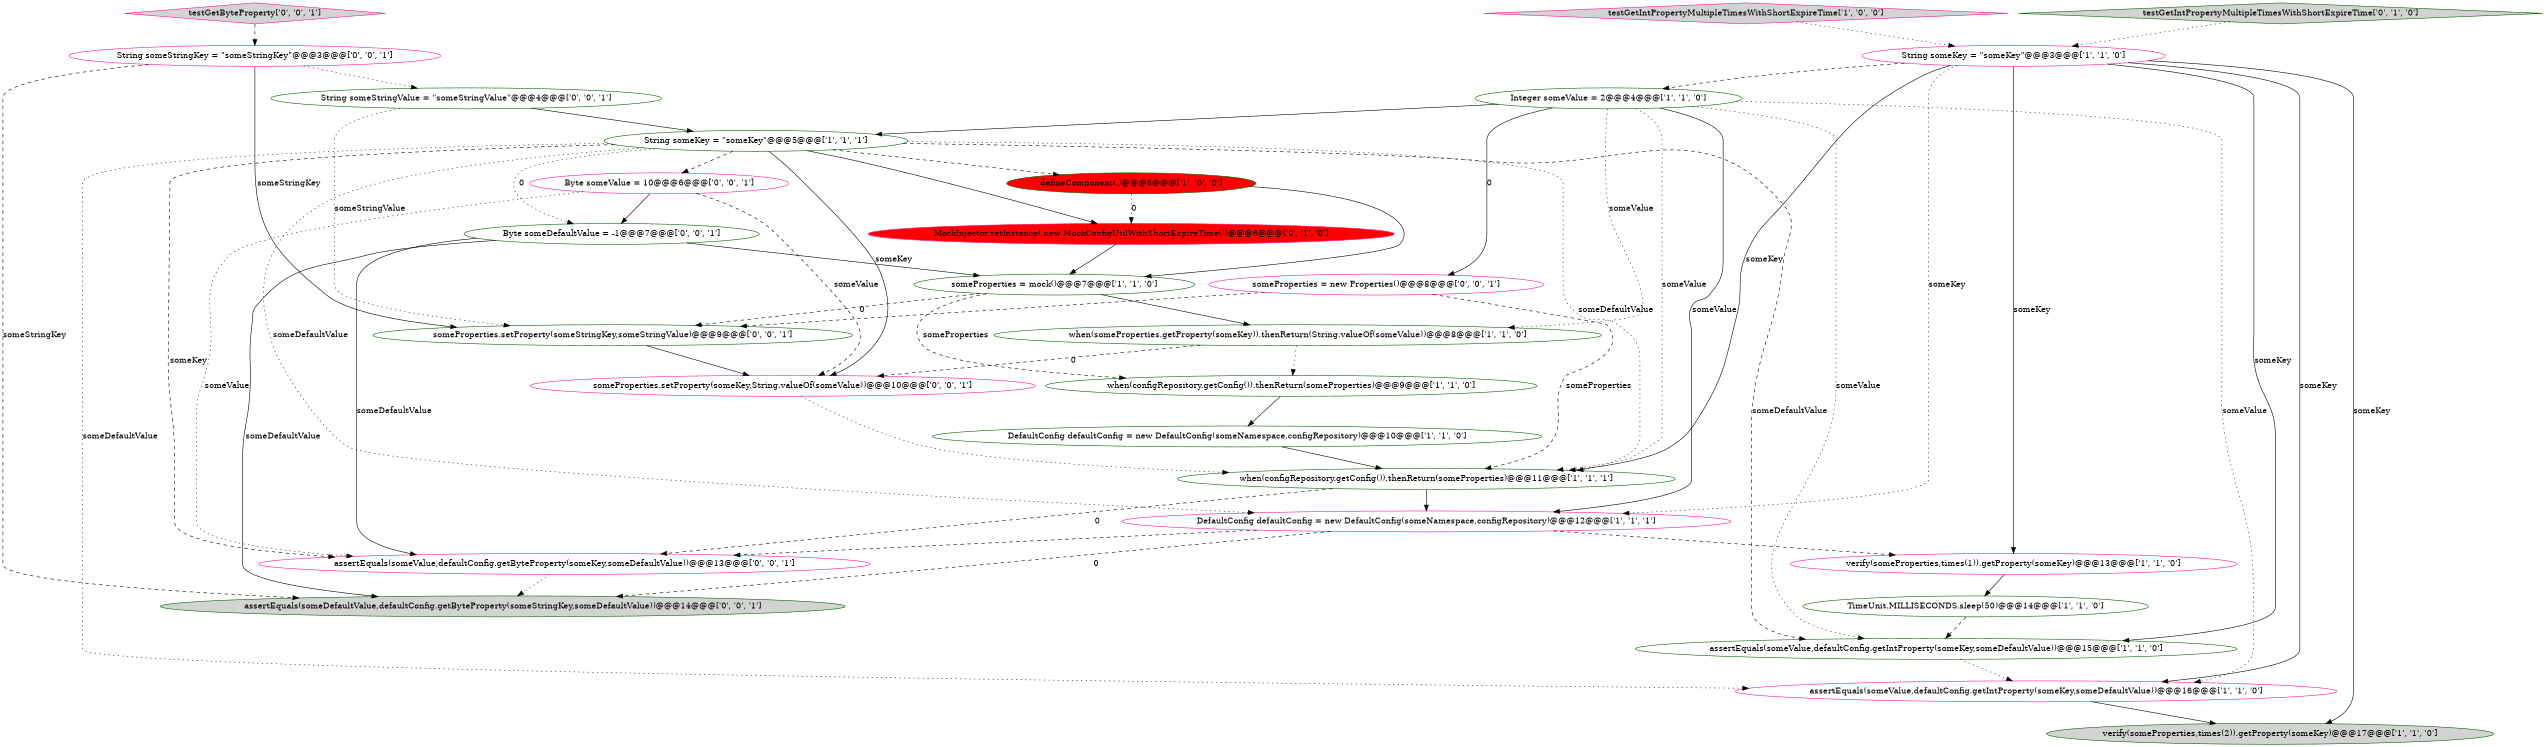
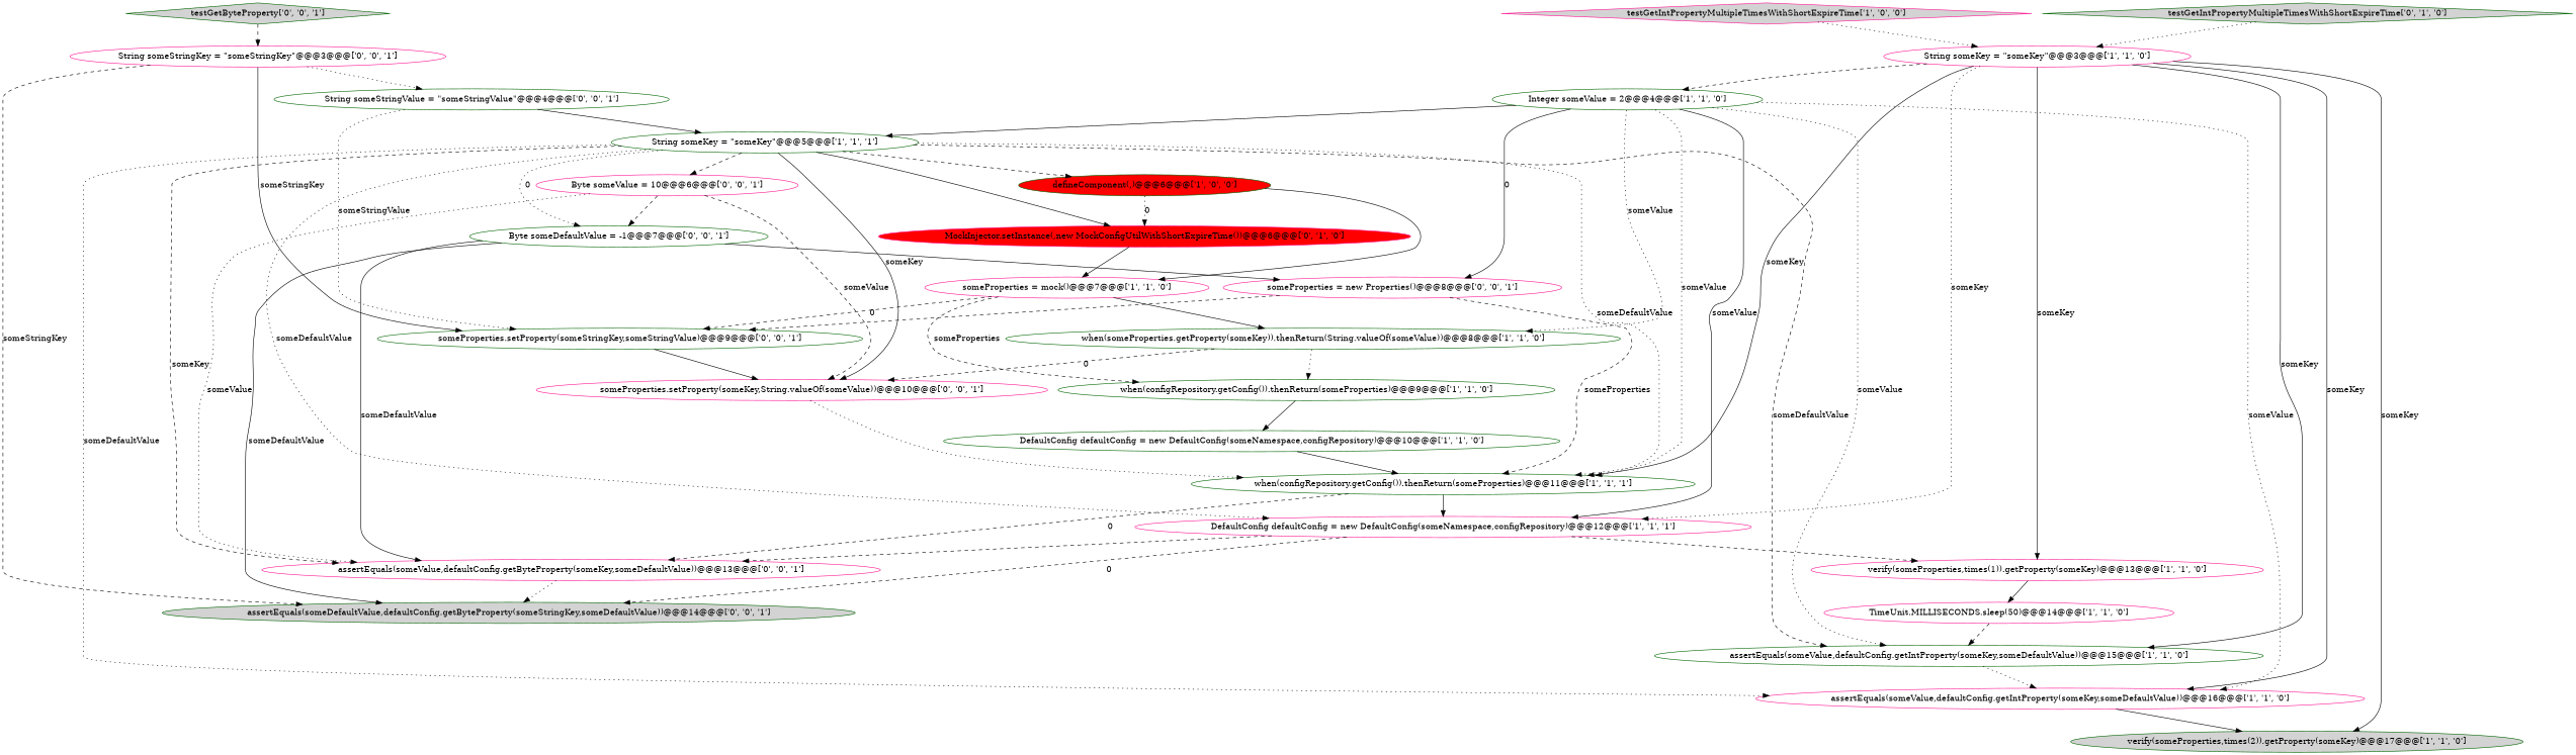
  digraph {
    node [color=darkgreen fillcolor=white shape=ellipse style=filled]
    edge [style=solid]
    n1 [label="String someStringValue = \"someStringValue\"@@@4@@@['0', '0', '1']"]
    n2 [label="someProperties.setProperty(someStringKey,someStringValue)@@@9@@@['0', '0', '1']"]
    n3 [label="String someKey = \"someKey\"@@@5@@@['1', '1', '1']"]
    n4 [color=deeppink label="someProperties.setProperty(someKey,String.valueOf(someValue))@@@10@@@['0', '0', '1']"]
    n5 [label="when(configRepository.getConfig()).thenReturn(someProperties)@@@11@@@['1', '1', '1']"]
    n6 [color=deeppink label="assertEquals(someValue,defaultConfig.getByteProperty(someKey,someDefaultValue))@@@13@@@['0', '0', '1']"]
    n7 [color=deeppink label="DefaultConfig defaultConfig = new DefaultConfig(someNamespace,configRepository)@@@12@@@['1', '1', '1']"]
    n8 [color=deeppink fillcolor=red label="MockInjector.setInstance(,new MockConfigUtilWithShortExpireTime())@@@6@@@['0', '1', '0']"]
    n9 [label="Byte someDefaultValue = -1@@@7@@@['0', '0', '1']"]
    n10 [label="assertEquals(someValue,defaultConfig.getIntProperty(someKey,someDefaultValue))@@@15@@@['1', '1', '0']"]
    n11 [color=deeppink label="assertEquals(someValue,defaultConfig.getIntProperty(someKey,someDefaultValue))@@@16@@@['1', '1', '0']"]
    n12 [color=deeppink label="Byte someValue = 10@@@6@@@['0', '0', '1']"]
    n13 [fillcolor=red label="defineComponent(,)@@@6@@@['1', '0', '0']"]
    n14 [fillcolor=lightgray label="assertEquals(someDefaultValue,defaultConfig.getByteProperty(someStringKey,someDefaultValue))@@@14@@@['0', '0', '1']"]
    n15 [color=deeppink label="String someStringKey = \"someStringKey\"@@@3@@@['0', '0', '1']"]
    n16 [color=deeppink label="verify(someProperties,times(1)).getProperty(someKey)@@@13@@@['1', '1', '0']"]
-   n17 [label="someProperties = mock()@@@7@@@['1', '1', '0']"]
+   n17 [color=deeppink label="someProperties = mock()@@@7@@@['1', '1', '0']"]
    n18 [label="when(someProperties.getProperty(someKey)).thenReturn(String.valueOf(someValue))@@@8@@@['1', '1', '0']"]
    n19 [label="when(configRepository.getConfig()).thenReturn(someProperties)@@@9@@@['1', '1', '0']"]
    n20 [label="DefaultConfig defaultConfig = new DefaultConfig(someNamespace,configRepository)@@@10@@@['1', '1', '0']"]
    n21 [fillcolor=lightgray label="testGetIntPropertyMultipleTimesWithShortExpireTime['0', '1', '0']" shape=diamond]
    n22 [color=deeppink label="String someKey = \"someKey\"@@@3@@@['1', '1', '0']"]
    n23 [fillcolor=lightgray label="verify(someProperties,times(2)).getProperty(someKey)@@@17@@@['1', '1', '0']"]
    n24 [label="Integer someValue = 2@@@4@@@['1', '1', '0']"]
    n25 [color=deeppink label="someProperties = new Properties()@@@8@@@['0', '0', '1']"]
-   n26 [color=deeppink fillcolor=lightgray label="testGetByteProperty['0', '0', '1']" shape=diamond]
-   n27 [label="TimeUnit.MILLISECONDS.sleep(50)@@@14@@@['1', '1', '0']"]
+   n26 [fillcolor=lightgray label="testGetByteProperty['0', '0', '1']" shape=diamond]
+   n27 [color=deeppink label="TimeUnit.MILLISECONDS.sleep(50)@@@14@@@['1', '1', '0']"]
    n28 [color=deeppink fillcolor=lightgray label="testGetIntPropertyMultipleTimesWithShortExpireTime['1', '0', '0']" shape=diamond]
    n1 -> n2 [label=someStringValue style=dotted]
    n1 -> n3
    n2 -> n4
    n3 -> n4 [label=someKey]
    n3 -> n5 [label=someDefaultValue style=dotted]
    n3 -> n6 [label=someKey style=dashed]
    n3 -> n7 [label=someDefaultValue style=dotted]
    n3 -> n8
    n3 -> n9 [label=0 style=dotted]
    n3 -> n10 [label=someDefaultValue style=dashed]
    n3 -> n11 [label=someDefaultValue style=dotted]
    n3 -> n12 [style=dashed]
    n3 -> n13 [style=dashed]
    n4 -> n5 [style=dotted]
    n5 -> n6 [label=0 style=dashed]
    n5 -> n7
    n6 -> n14 [style=dotted]
    n7 -> n6 [style=dashed]
    n7 -> n14 [label=0 style=dashed]
    n7 -> n16 [style=dashed]
    n8 -> n17
    n9 -> n6 [label=someDefaultValue]
    n9 -> n14 [label=someDefaultValue]
-   n9 -> n17
+   n9 -> n25
    n10 -> n11 [style=dotted]
    n11 -> n23
    n12 -> n4 [label=someValue style=dashed]
    n12 -> n6 [label=someValue style=dotted]
-   n12 -> n9
+   n12 -> n9 [style=dashed]
    n13 -> n8 [label=0 style=dotted]
    n13 -> n17
    n15 -> n1 [style=dotted]
    n15 -> n2 [label=someStringKey]
    n15 -> n14 [label=someStringKey style=dashed]
    n16 -> n27
    n17 -> n2 [label=0 style=dashed]
    n17 -> n18
    n17 -> n19 [label=someProperties style=dashed]
    n18 -> n4 [label=0 style=dashed]
    n18 -> n19 [style=dotted]
    n19 -> n20
    n20 -> n5
    n21 -> n22 [style=dotted]
    n22 -> n5 [label=someKey]
    n22 -> n7 [label=someKey style=dotted]
    n22 -> n10 [label=someKey]
    n22 -> n11 [label=someKey]
    n22 -> n16 [label=someKey]
    n22 -> n23 [label=someKey]
    n22 -> n24 [style=dashed]
    n24 -> n3
    n24 -> n5 [label=someValue style=dotted]
    n24 -> n7 [label=someValue]
    n24 -> n10 [label=someValue style=dotted]
    n24 -> n11 [label=someValue style=dotted]
    n24 -> n18 [label=someValue style=dotted]
    n24 -> n25 [label=0]
    n25 -> n2 [style=dashed]
    n25 -> n5 [label=someProperties style=dashed]
    n26 -> n15 [style=dashed]
    n27 -> n10 [style=dashed]
    n28 -> n22 [style=dotted]
  }
